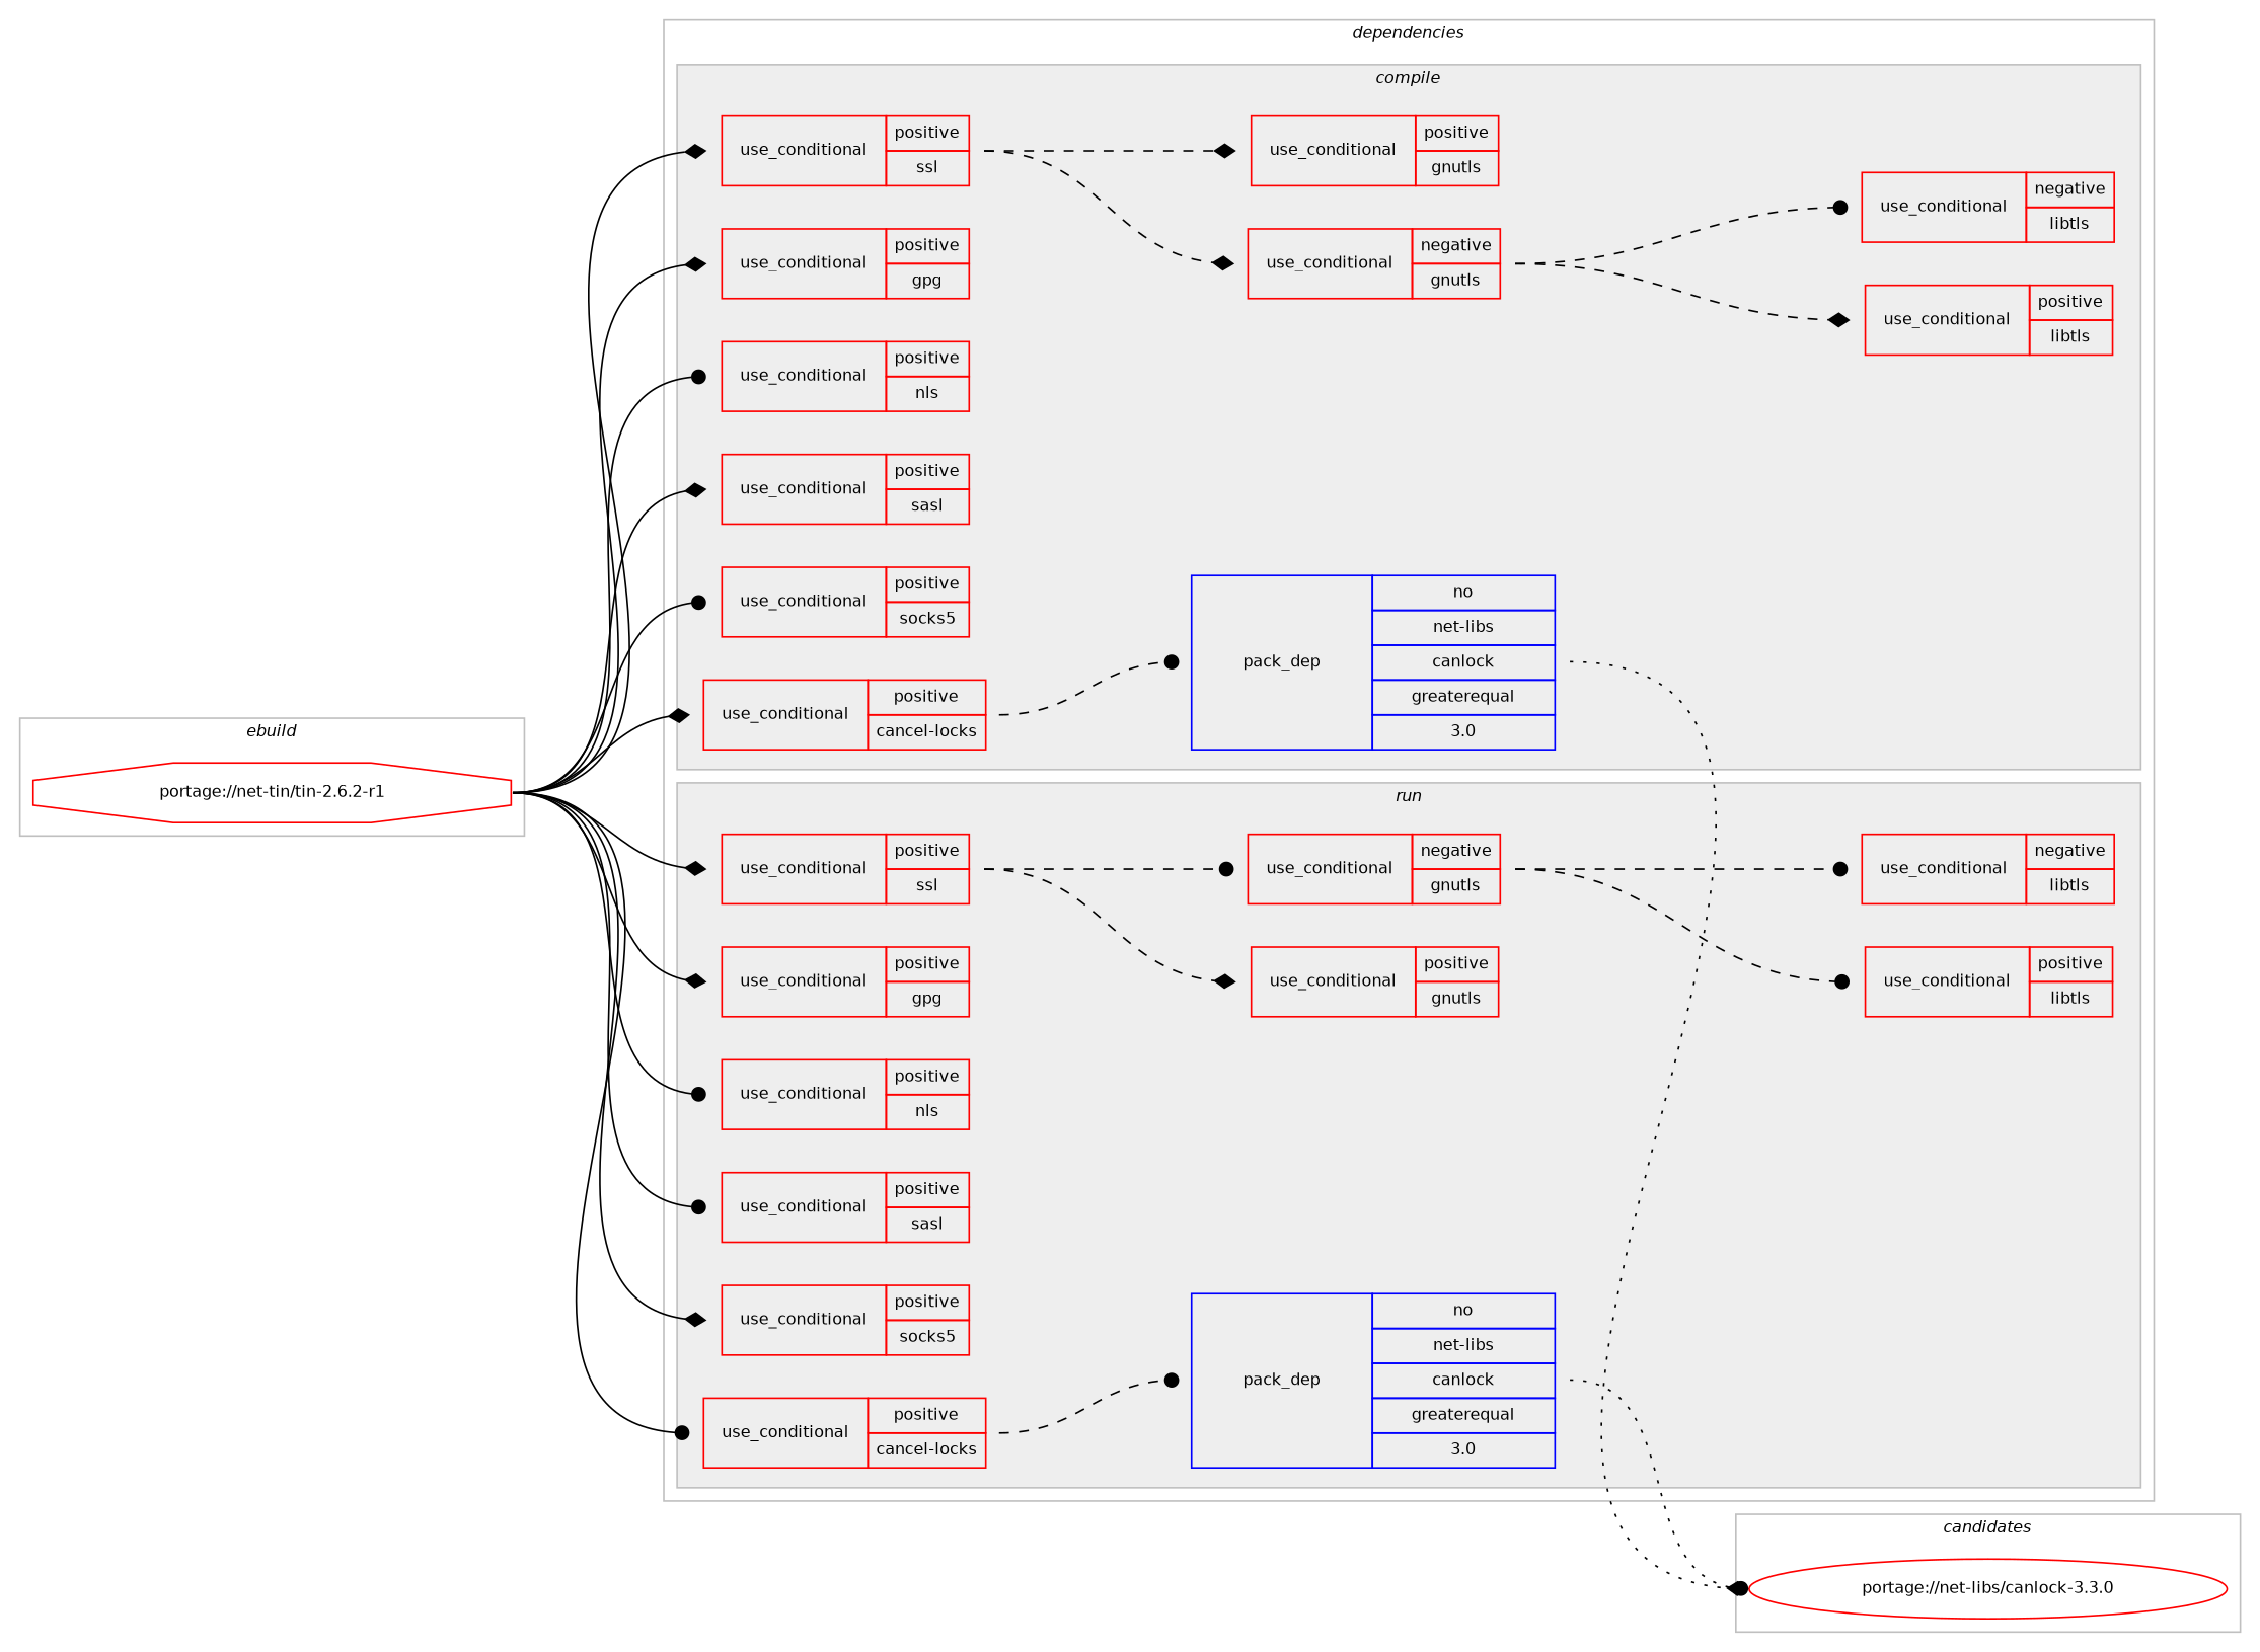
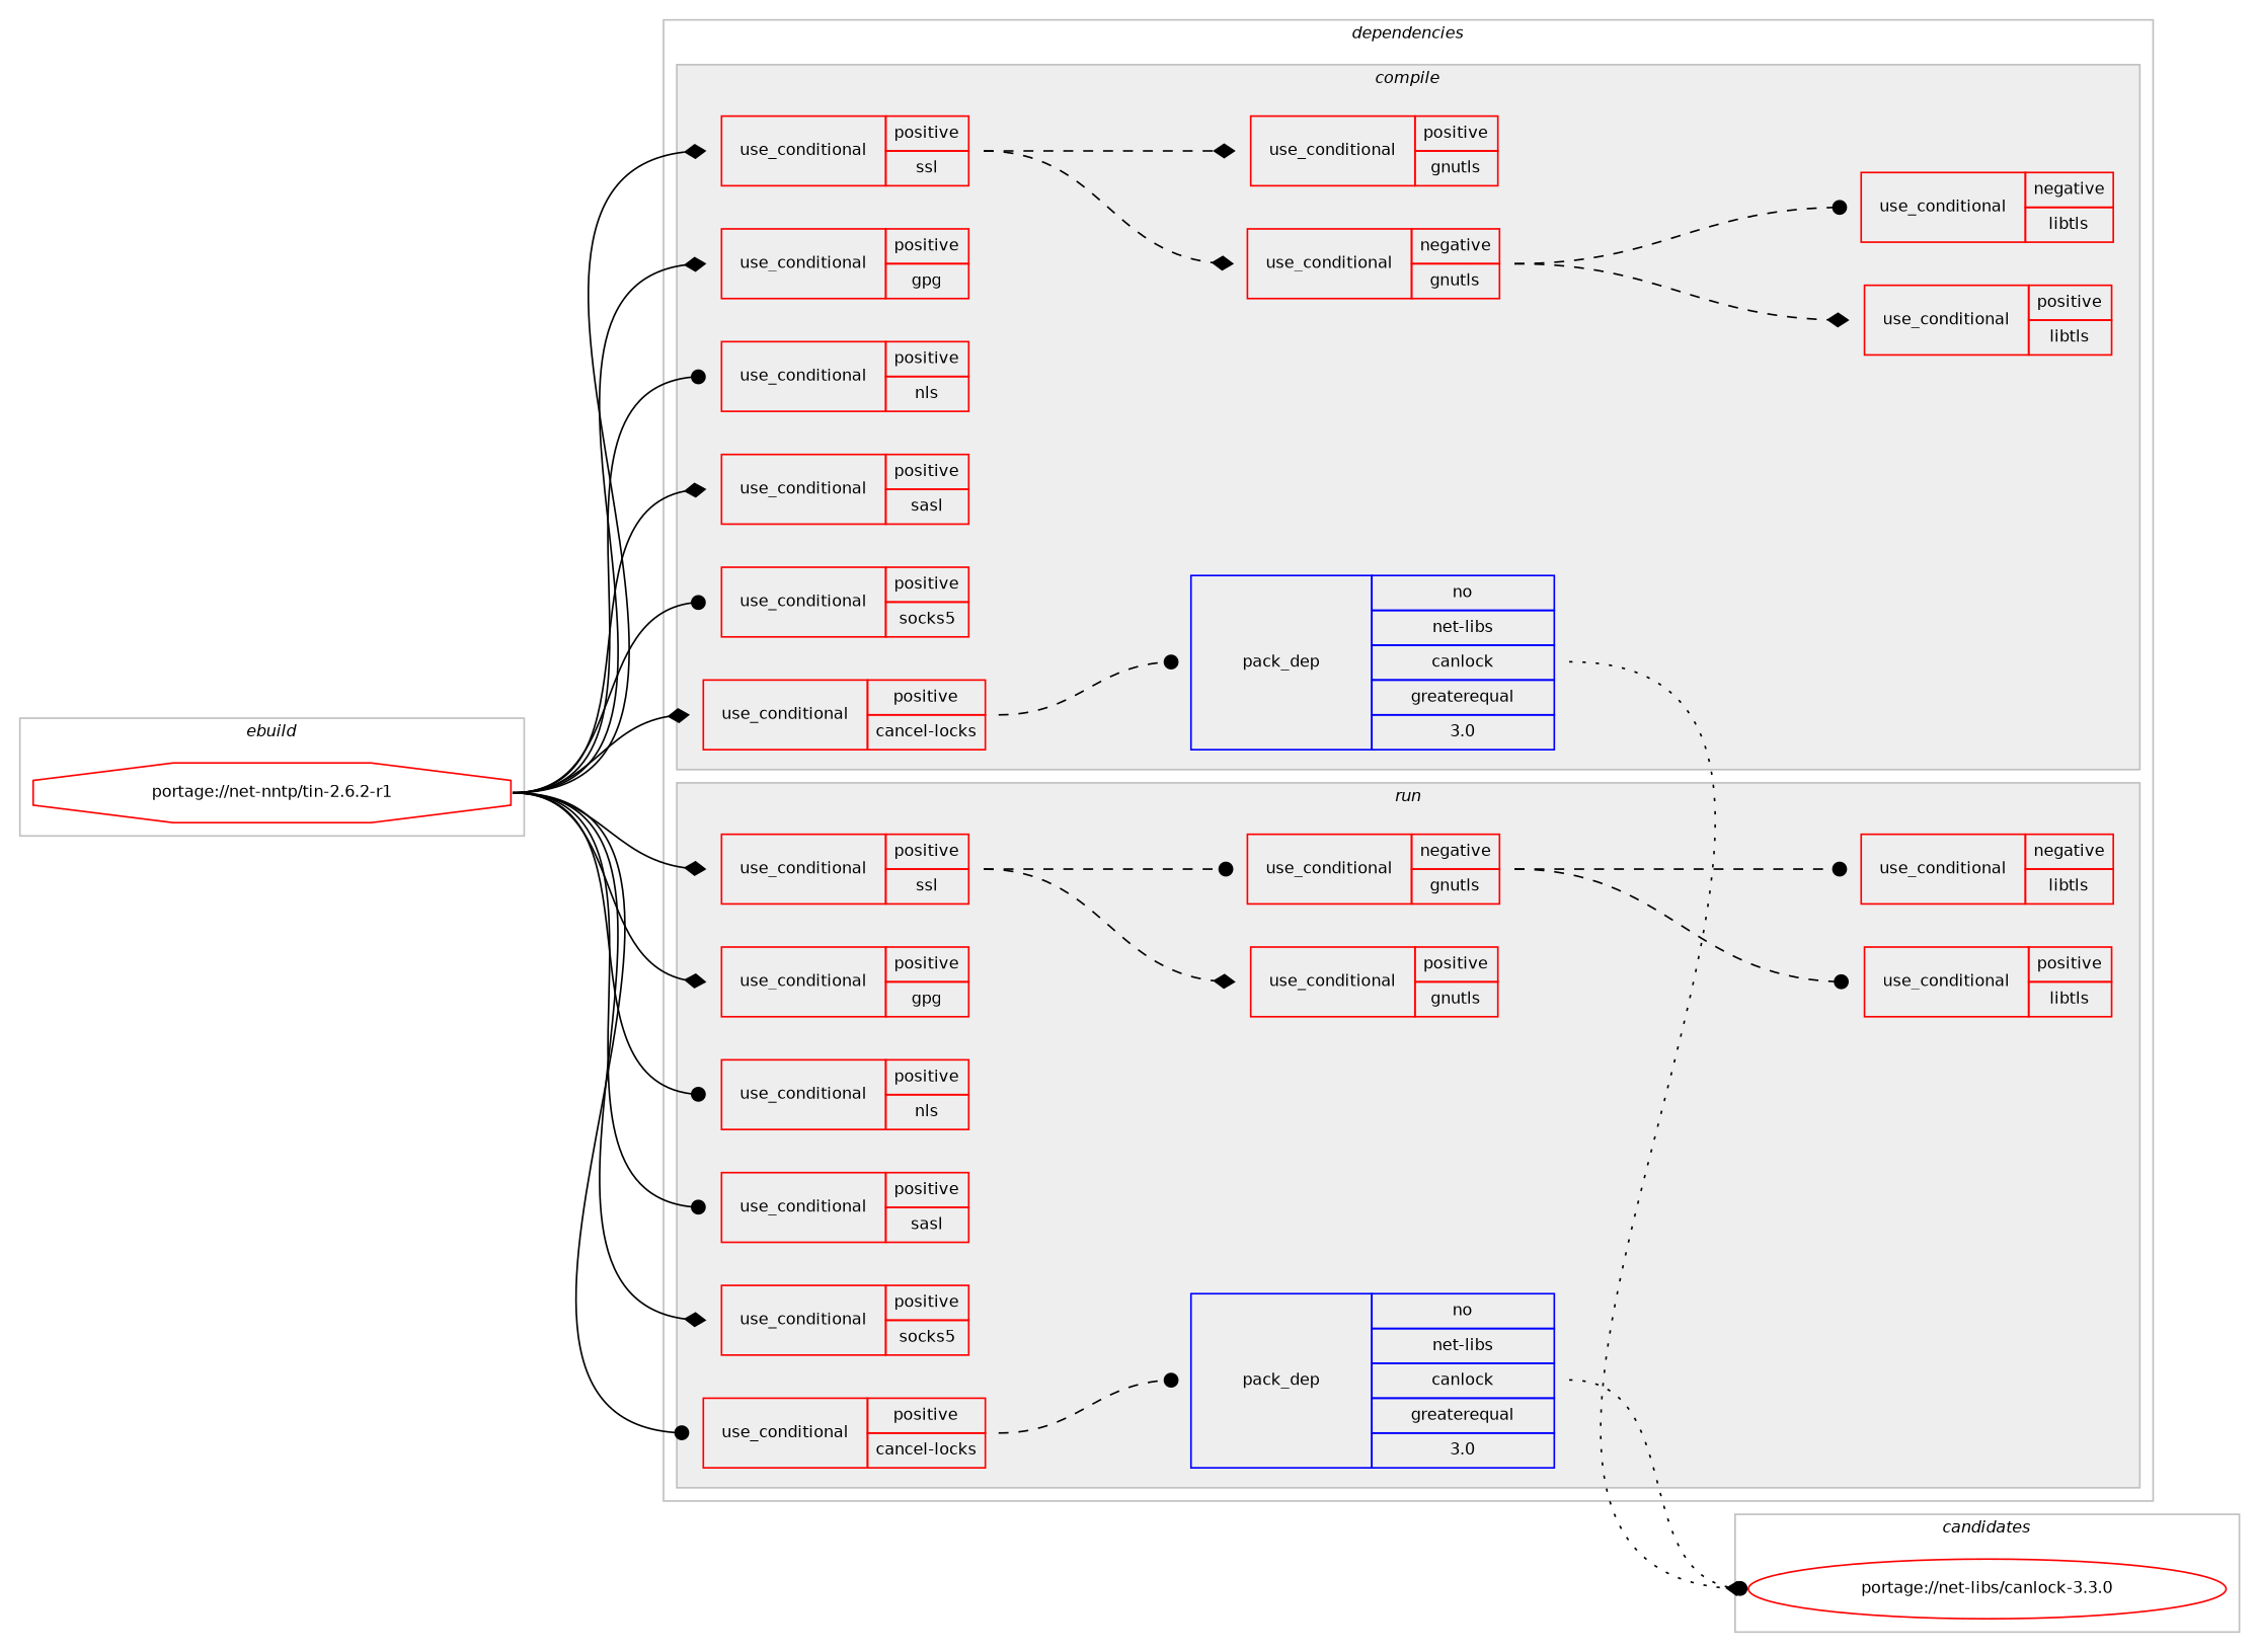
  digraph {
    compound=true
    concentrate=true
    fontname=Helvetica
    fontsize=10
    newrank=true
    rankdir=LR
    ranksep=1.5
    node [color=red fontname=Helvetica fontsize=10 shape=none]
    edge [arrowhead=diamond headport=w style=solid tailport=e weight=20]
-   n1 [label="portage://net-tin/tin-2.6.2-r1" width=4 shape=octagon]
+   n1 [label="portage://net-nntp/tin-2.6.2-r1" width=4 shape=octagon]
    n2 [color=blue label=<<TABLE BORDER="0" CELLBORDER="1" CELLSPACING="0" CELLPADDING="4" WIDTH="220"><TR><TD ROWSPAN="6" CELLPADDING="30">pack_dep</TD></TR><TR><TD WIDTH="110">no</TD></TR><TR><TD>net-libs</TD></TR><TR><TD>canlock</TD></TR><TR><TD>greaterequal</TD></TR><TR><TD>3.0</TD></TR></TABLE>>]
    n3 [label=<<TABLE BORDER="0" CELLBORDER="1" CELLSPACING="0" CELLPADDING="4"><TR><TD ROWSPAN="3" CELLPADDING="10">use_conditional</TD></TR><TR><TD>positive</TD></TR><TR><TD>cancel-locks</TD></TR></TABLE>>]
    n4 [label=<<TABLE BORDER="0" CELLBORDER="1" CELLSPACING="0" CELLPADDING="4"><TR><TD ROWSPAN="3" CELLPADDING="10">use_conditional</TD></TR><TR><TD>positive</TD></TR><TR><TD>gpg</TD></TR></TABLE>>]
    n5 [label=<<TABLE BORDER="0" CELLBORDER="1" CELLSPACING="0" CELLPADDING="4"><TR><TD ROWSPAN="3" CELLPADDING="10">use_conditional</TD></TR><TR><TD>positive</TD></TR><TR><TD>nls</TD></TR></TABLE>>]
    n6 [label=<<TABLE BORDER="0" CELLBORDER="1" CELLSPACING="0" CELLPADDING="4"><TR><TD ROWSPAN="3" CELLPADDING="10">use_conditional</TD></TR><TR><TD>positive</TD></TR><TR><TD>sasl</TD></TR></TABLE>>]
    n7 [label=<<TABLE BORDER="0" CELLBORDER="1" CELLSPACING="0" CELLPADDING="4"><TR><TD ROWSPAN="3" CELLPADDING="10">use_conditional</TD></TR><TR><TD>positive</TD></TR><TR><TD>socks5</TD></TR></TABLE>>]
    n8 [label=<<TABLE BORDER="0" CELLBORDER="1" CELLSPACING="0" CELLPADDING="4"><TR><TD ROWSPAN="3" CELLPADDING="10">use_conditional</TD></TR><TR><TD>positive</TD></TR><TR><TD>gnutls</TD></TR></TABLE>>]
    n9 [label=<<TABLE BORDER="0" CELLBORDER="1" CELLSPACING="0" CELLPADDING="4"><TR><TD ROWSPAN="3" CELLPADDING="10">use_conditional</TD></TR><TR><TD>positive</TD></TR><TR><TD>libtls</TD></TR></TABLE>>]
    n10 [label=<<TABLE BORDER="0" CELLBORDER="1" CELLSPACING="0" CELLPADDING="4"><TR><TD ROWSPAN="3" CELLPADDING="10">use_conditional</TD></TR><TR><TD>negative</TD></TR><TR><TD>libtls</TD></TR></TABLE>>]
    n11 [label=<<TABLE BORDER="0" CELLBORDER="1" CELLSPACING="0" CELLPADDING="4"><TR><TD ROWSPAN="3" CELLPADDING="10">use_conditional</TD></TR><TR><TD>negative</TD></TR><TR><TD>gnutls</TD></TR></TABLE>>]
    n12 [label=<<TABLE BORDER="0" CELLBORDER="1" CELLSPACING="0" CELLPADDING="4"><TR><TD ROWSPAN="3" CELLPADDING="10">use_conditional</TD></TR><TR><TD>positive</TD></TR><TR><TD>ssl</TD></TR></TABLE>>]
    n13 [color=blue label=<<TABLE BORDER="0" CELLBORDER="1" CELLSPACING="0" CELLPADDING="4" WIDTH="220"><TR><TD ROWSPAN="6" CELLPADDING="30">pack_dep</TD></TR><TR><TD WIDTH="110">no</TD></TR><TR><TD>net-libs</TD></TR><TR><TD>canlock</TD></TR><TR><TD>greaterequal</TD></TR><TR><TD>3.0</TD></TR></TABLE>>]
    n14 [label=<<TABLE BORDER="0" CELLBORDER="1" CELLSPACING="0" CELLPADDING="4"><TR><TD ROWSPAN="3" CELLPADDING="10">use_conditional</TD></TR><TR><TD>positive</TD></TR><TR><TD>cancel-locks</TD></TR></TABLE>>]
    n15 [label=<<TABLE BORDER="0" CELLBORDER="1" CELLSPACING="0" CELLPADDING="4"><TR><TD ROWSPAN="3" CELLPADDING="10">use_conditional</TD></TR><TR><TD>positive</TD></TR><TR><TD>gpg</TD></TR></TABLE>>]
    n16 [label=<<TABLE BORDER="0" CELLBORDER="1" CELLSPACING="0" CELLPADDING="4"><TR><TD ROWSPAN="3" CELLPADDING="10">use_conditional</TD></TR><TR><TD>positive</TD></TR><TR><TD>nls</TD></TR></TABLE>>]
    n17 [label=<<TABLE BORDER="0" CELLBORDER="1" CELLSPACING="0" CELLPADDING="4"><TR><TD ROWSPAN="3" CELLPADDING="10">use_conditional</TD></TR><TR><TD>positive</TD></TR><TR><TD>sasl</TD></TR></TABLE>>]
    n18 [label=<<TABLE BORDER="0" CELLBORDER="1" CELLSPACING="0" CELLPADDING="4"><TR><TD ROWSPAN="3" CELLPADDING="10">use_conditional</TD></TR><TR><TD>positive</TD></TR><TR><TD>socks5</TD></TR></TABLE>>]
    n19 [label=<<TABLE BORDER="0" CELLBORDER="1" CELLSPACING="0" CELLPADDING="4"><TR><TD ROWSPAN="3" CELLPADDING="10">use_conditional</TD></TR><TR><TD>positive</TD></TR><TR><TD>gnutls</TD></TR></TABLE>>]
    n20 [label=<<TABLE BORDER="0" CELLBORDER="1" CELLSPACING="0" CELLPADDING="4"><TR><TD ROWSPAN="3" CELLPADDING="10">use_conditional</TD></TR><TR><TD>positive</TD></TR><TR><TD>libtls</TD></TR></TABLE>>]
    n21 [label=<<TABLE BORDER="0" CELLBORDER="1" CELLSPACING="0" CELLPADDING="4"><TR><TD ROWSPAN="3" CELLPADDING="10">use_conditional</TD></TR><TR><TD>negative</TD></TR><TR><TD>libtls</TD></TR></TABLE>>]
    n22 [label=<<TABLE BORDER="0" CELLBORDER="1" CELLSPACING="0" CELLPADDING="4"><TR><TD ROWSPAN="3" CELLPADDING="10">use_conditional</TD></TR><TR><TD>negative</TD></TR><TR><TD>gnutls</TD></TR></TABLE>>]
    n23 [label=<<TABLE BORDER="0" CELLBORDER="1" CELLSPACING="0" CELLPADDING="4"><TR><TD ROWSPAN="3" CELLPADDING="10">use_conditional</TD></TR><TR><TD>positive</TD></TR><TR><TD>ssl</TD></TR></TABLE>>]
    n24 [label="portage://net-libs/canlock-3.3.0" width=4 shape=ellipse]
    subgraph cluster_1 {
      color=gray
      label=<<i>ebuild</i>>
      rank=same
      n1
    }
    subgraph cluster_2 {
      color=gray
      label=<<i>dependencies</i>>
      subgraph cluster_3 {
        color=gray
        fillcolor="#eeeeee"
        label=<<i>compile</i>>
        style=filled
        subgraph sub_4 {
          color=gray
          fillcolor="#eeeeee"
          label=<<i>compile</i>>
          style=filled
          n3
          subgraph sub_5 {
            color=gray
            fillcolor="#eeeeee"
            label=<<i>compile</i>>
            style=filled
            n2
          }
        }
        subgraph sub_6 {
          color=gray
          fillcolor="#eeeeee"
          label=<<i>compile</i>>
          style=filled
          n4
        }
        subgraph sub_7 {
          color=gray
          fillcolor="#eeeeee"
          label=<<i>compile</i>>
          style=filled
          n5
        }
        subgraph sub_8 {
          color=gray
          fillcolor="#eeeeee"
          label=<<i>compile</i>>
          style=filled
          n6
        }
        subgraph sub_9 {
          color=gray
          fillcolor="#eeeeee"
          label=<<i>compile</i>>
          style=filled
          n7
        }
        subgraph sub_10 {
          color=gray
          fillcolor="#eeeeee"
          label=<<i>compile</i>>
          style=filled
          n12
          subgraph sub_11 {
            color=gray
            fillcolor="#eeeeee"
            label=<<i>compile</i>>
            style=filled
            n8
          }
          subgraph sub_12 {
            color=gray
            fillcolor="#eeeeee"
            label=<<i>compile</i>>
            style=filled
            n11
            subgraph sub_13 {
              color=gray
              fillcolor="#eeeeee"
              label=<<i>compile</i>>
              style=filled
              n9
            }
            subgraph sub_14 {
              color=gray
              fillcolor="#eeeeee"
              label=<<i>compile</i>>
              style=filled
              n10
            }
          }
        }
      }
      subgraph cluster_15 {
        color=gray
        fillcolor="#eeeeee"
        label=<<i>compile and run</i>>
        style=filled
      }
      subgraph cluster_16 {
        color=gray
        fillcolor="#eeeeee"
        label=<<i>run</i>>
        style=filled
        subgraph sub_17 {
          color=gray
          fillcolor="#eeeeee"
          label=<<i>run</i>>
          style=filled
          n14
          subgraph sub_18 {
            color=gray
            fillcolor="#eeeeee"
            label=<<i>run</i>>
            style=filled
            n13
          }
        }
        subgraph sub_19 {
          color=gray
          fillcolor="#eeeeee"
          label=<<i>run</i>>
          style=filled
          n15
        }
        subgraph sub_20 {
          color=gray
          fillcolor="#eeeeee"
          label=<<i>run</i>>
          style=filled
          n16
        }
        subgraph sub_21 {
          color=gray
          fillcolor="#eeeeee"
          label=<<i>run</i>>
          style=filled
          n17
        }
        subgraph sub_22 {
          color=gray
          fillcolor="#eeeeee"
          label=<<i>run</i>>
          style=filled
          n18
        }
        subgraph sub_23 {
          color=gray
          fillcolor="#eeeeee"
          label=<<i>run</i>>
          style=filled
          n23
          subgraph sub_24 {
            color=gray
            fillcolor="#eeeeee"
            label=<<i>run</i>>
            style=filled
            n19
          }
          subgraph sub_25 {
            color=gray
            fillcolor="#eeeeee"
            label=<<i>run</i>>
            style=filled
            n22
            subgraph sub_26 {
              color=gray
              fillcolor="#eeeeee"
              label=<<i>run</i>>
              style=filled
              n20
            }
            subgraph sub_27 {
              color=gray
              fillcolor="#eeeeee"
              label=<<i>run</i>>
              style=filled
              n21
            }
          }
        }
      }
    }
    subgraph cluster_28 {
      color=gray
      label=<<i>candidates</i>>
      rank=same
      subgraph sub_29 {
        color=black
        label=<<i>candidates</i>>
        nodesep=1
        rank=same
        n24
      }
      subgraph sub_30 {
        color=black
        label=<<i>candidates</i>>
        nodesep=1
        rank=same
        n24
      }
    }
    n1 -> n3
    n1 -> n4
    n1 -> n5 [arrowhead=dot]
    n1 -> n6
    n1 -> n7 [arrowhead=dot]
    n1 -> n12
    n1 -> n14 [arrowhead=dot]
    n1 -> n15
    n1 -> n16 [arrowhead=dot]
    n1 -> n17 [arrowhead=dot]
    n1 -> n18
    n1 -> n23
    n2 -> n24 [style=dotted weight=100]
    n3 -> n2 [arrowhead=dot style=dashed]
    n11 -> n9 [style=dashed]
    n11 -> n10 [arrowhead=dot style=dashed]
    n12 -> n8 [style=dashed]
    n12 -> n11 [style=dashed]
    n13 -> n24 [arrowhead=dot style=dotted weight=100]
    n14 -> n13 [arrowhead=dot style=dashed]
    n22 -> n20 [arrowhead=dot style=dashed]
    n22 -> n21 [arrowhead=dot style=dashed]
    n23 -> n19 [style=dashed]
    n23 -> n22 [arrowhead=dot style=dashed]
  }
